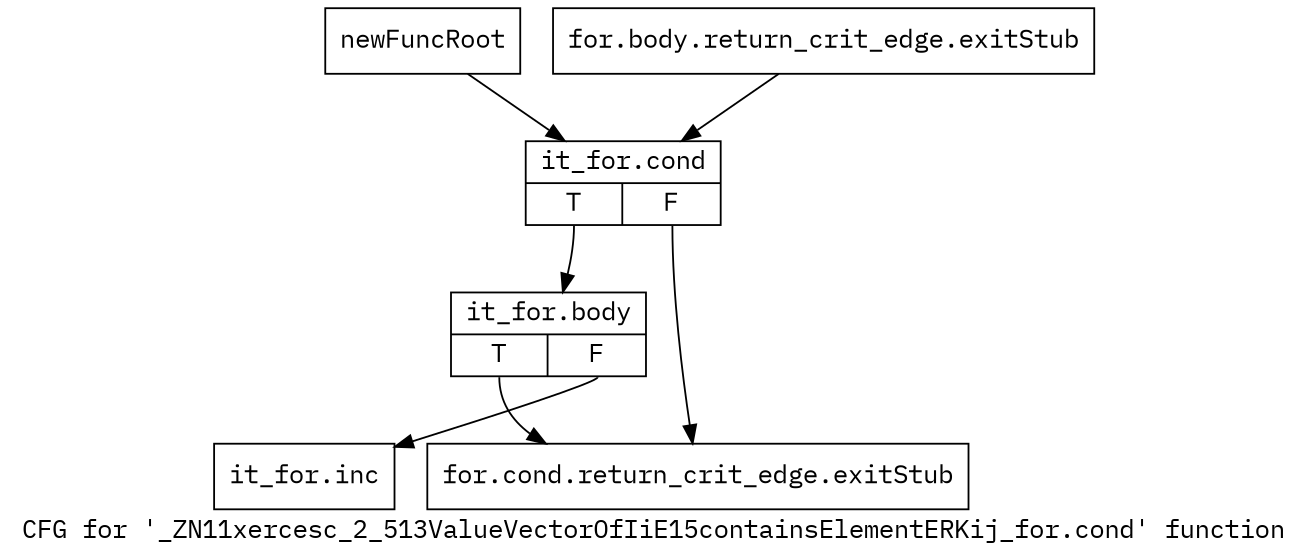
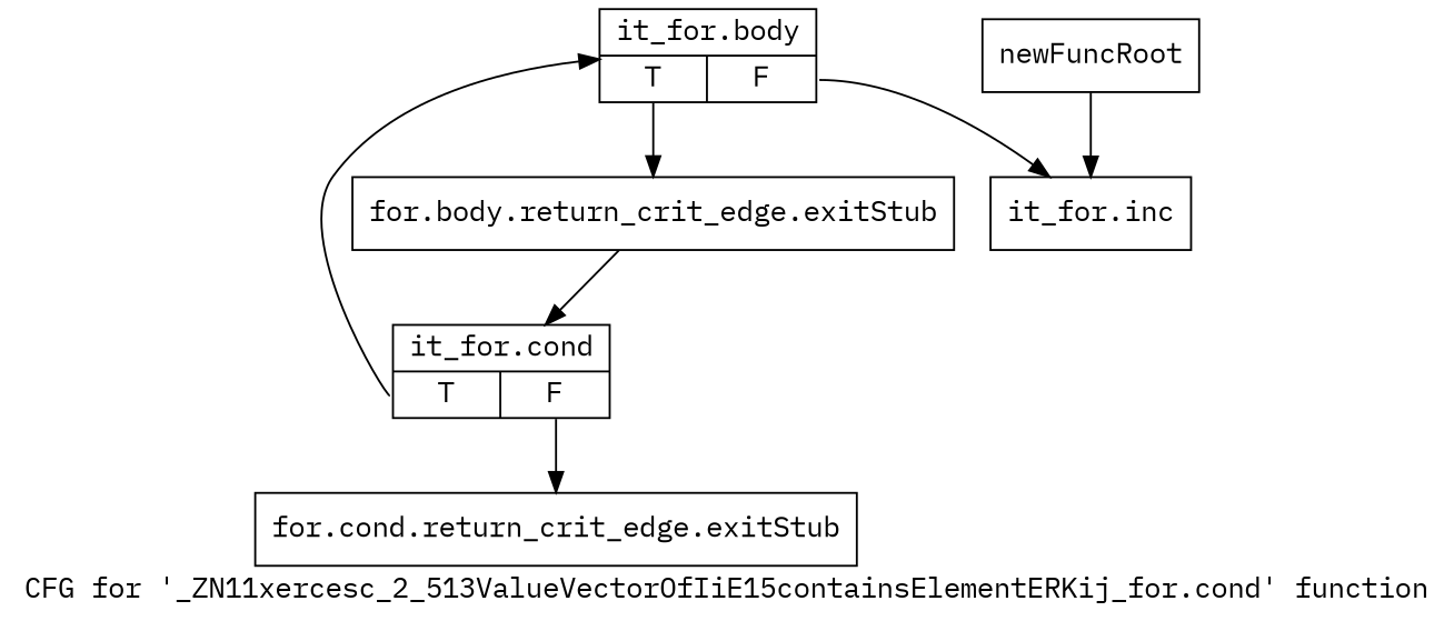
  digraph {
    fontname="IBM Plex Mono"
    label="CFG for '_ZN11xercesc_2_513ValueVectorOfIiE15containsElementERKij_for.cond' function"
    node [fontname="IBM Plex Mono" shape=record]
    edge [fontname="IBM Plex Mono"]
    n1 [label="{newFuncRoot}"]
    n2 [label="{it_for.cond|{<s0>T|<s1>F}}"]
    n3 [label="{for.cond.return_crit_edge.exitStub}"]
    n4 [label="{it_for.body|{<s0>T|<s1>F}}"]
    n5 [label="{for.body.return_crit_edge.exitStub}"]
    n6 [label="{it_for.inc}"]
-   n1 -> n2
+   n1 -> n6
    n2 -> n3 [tailport=s1]
    n2 -> n4 [tailport=s0]
-   n4 -> n3 [tailport=s0]
+   n4 -> n5 [tailport=s0]
    n4 -> n6 [tailport=s1]
    n5 -> n2
  }
